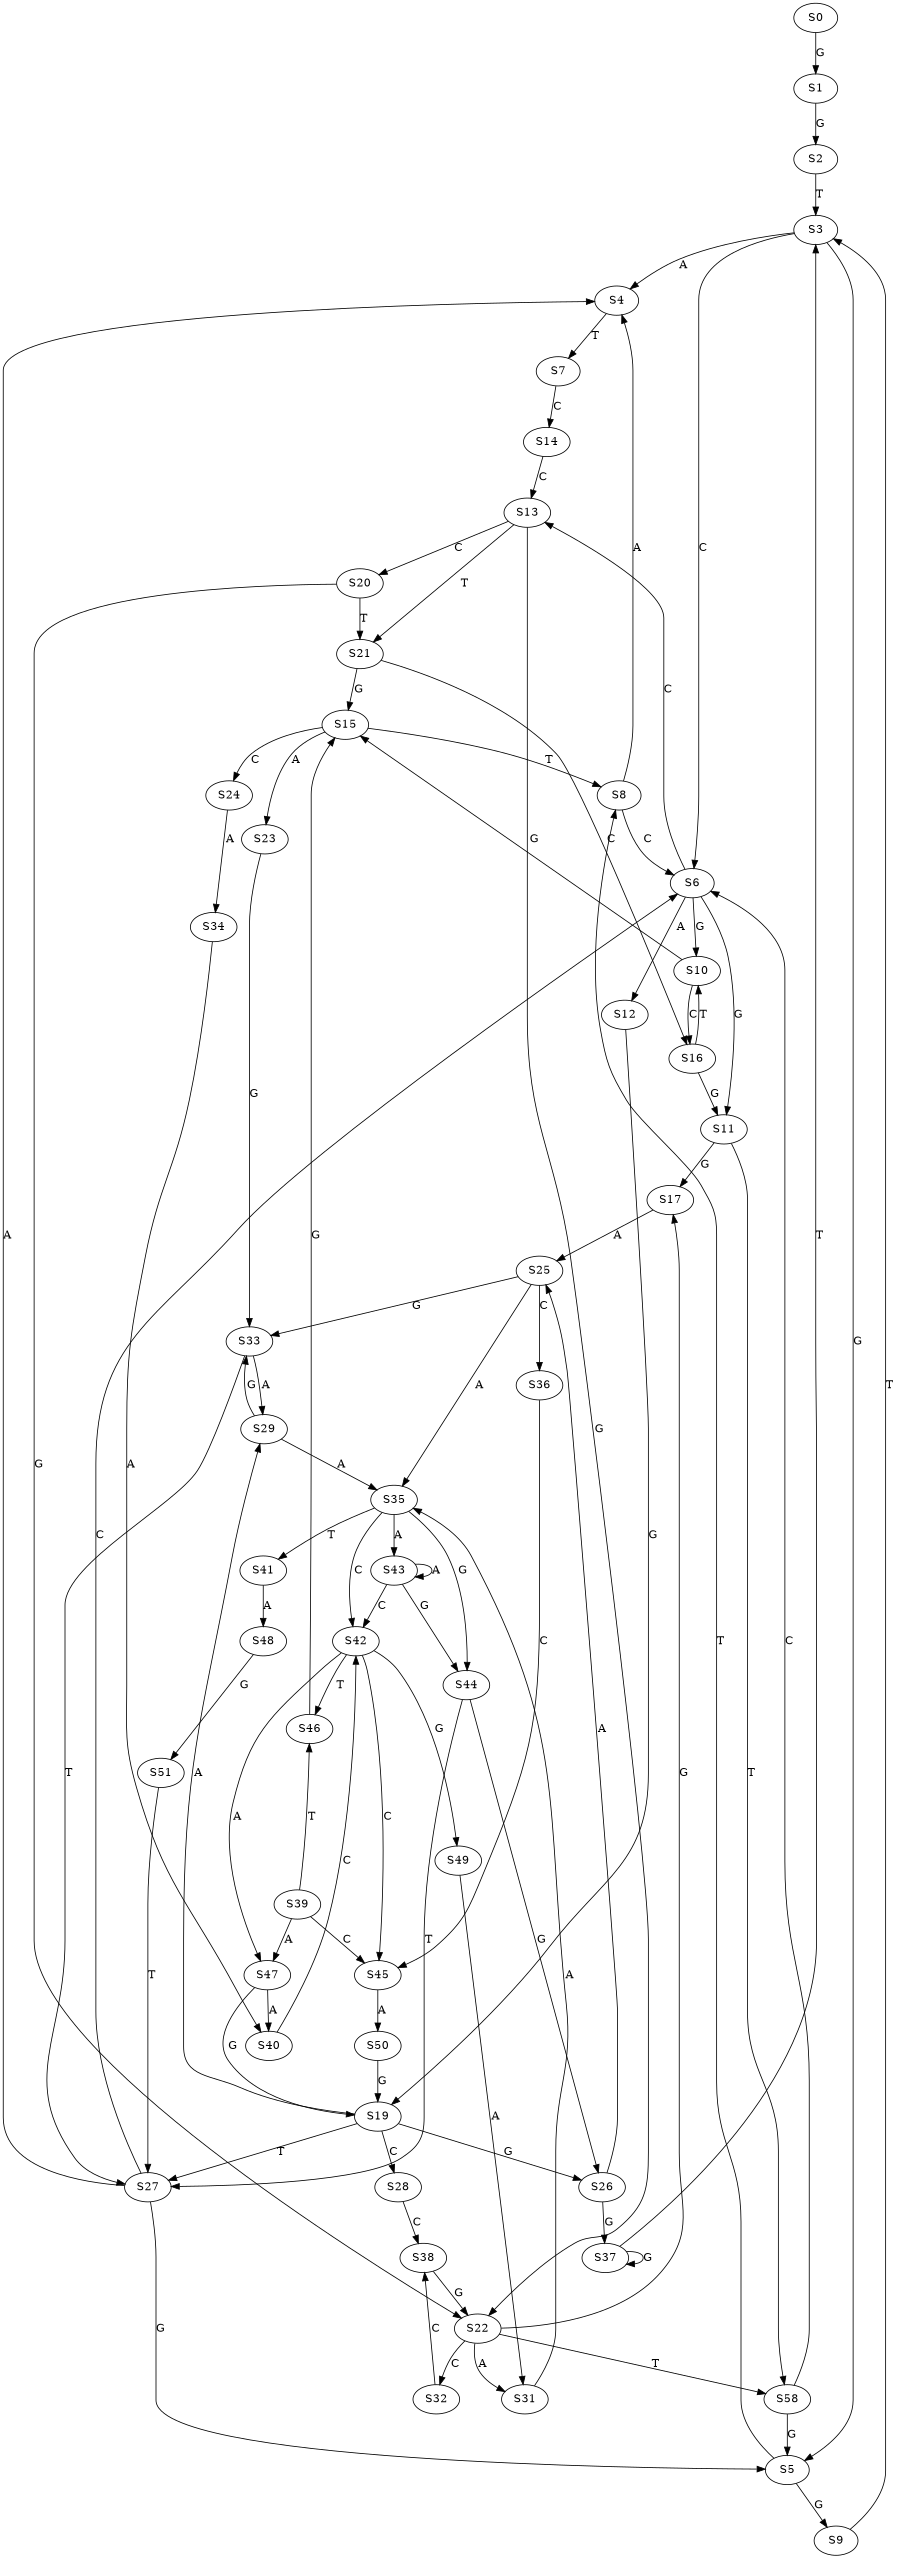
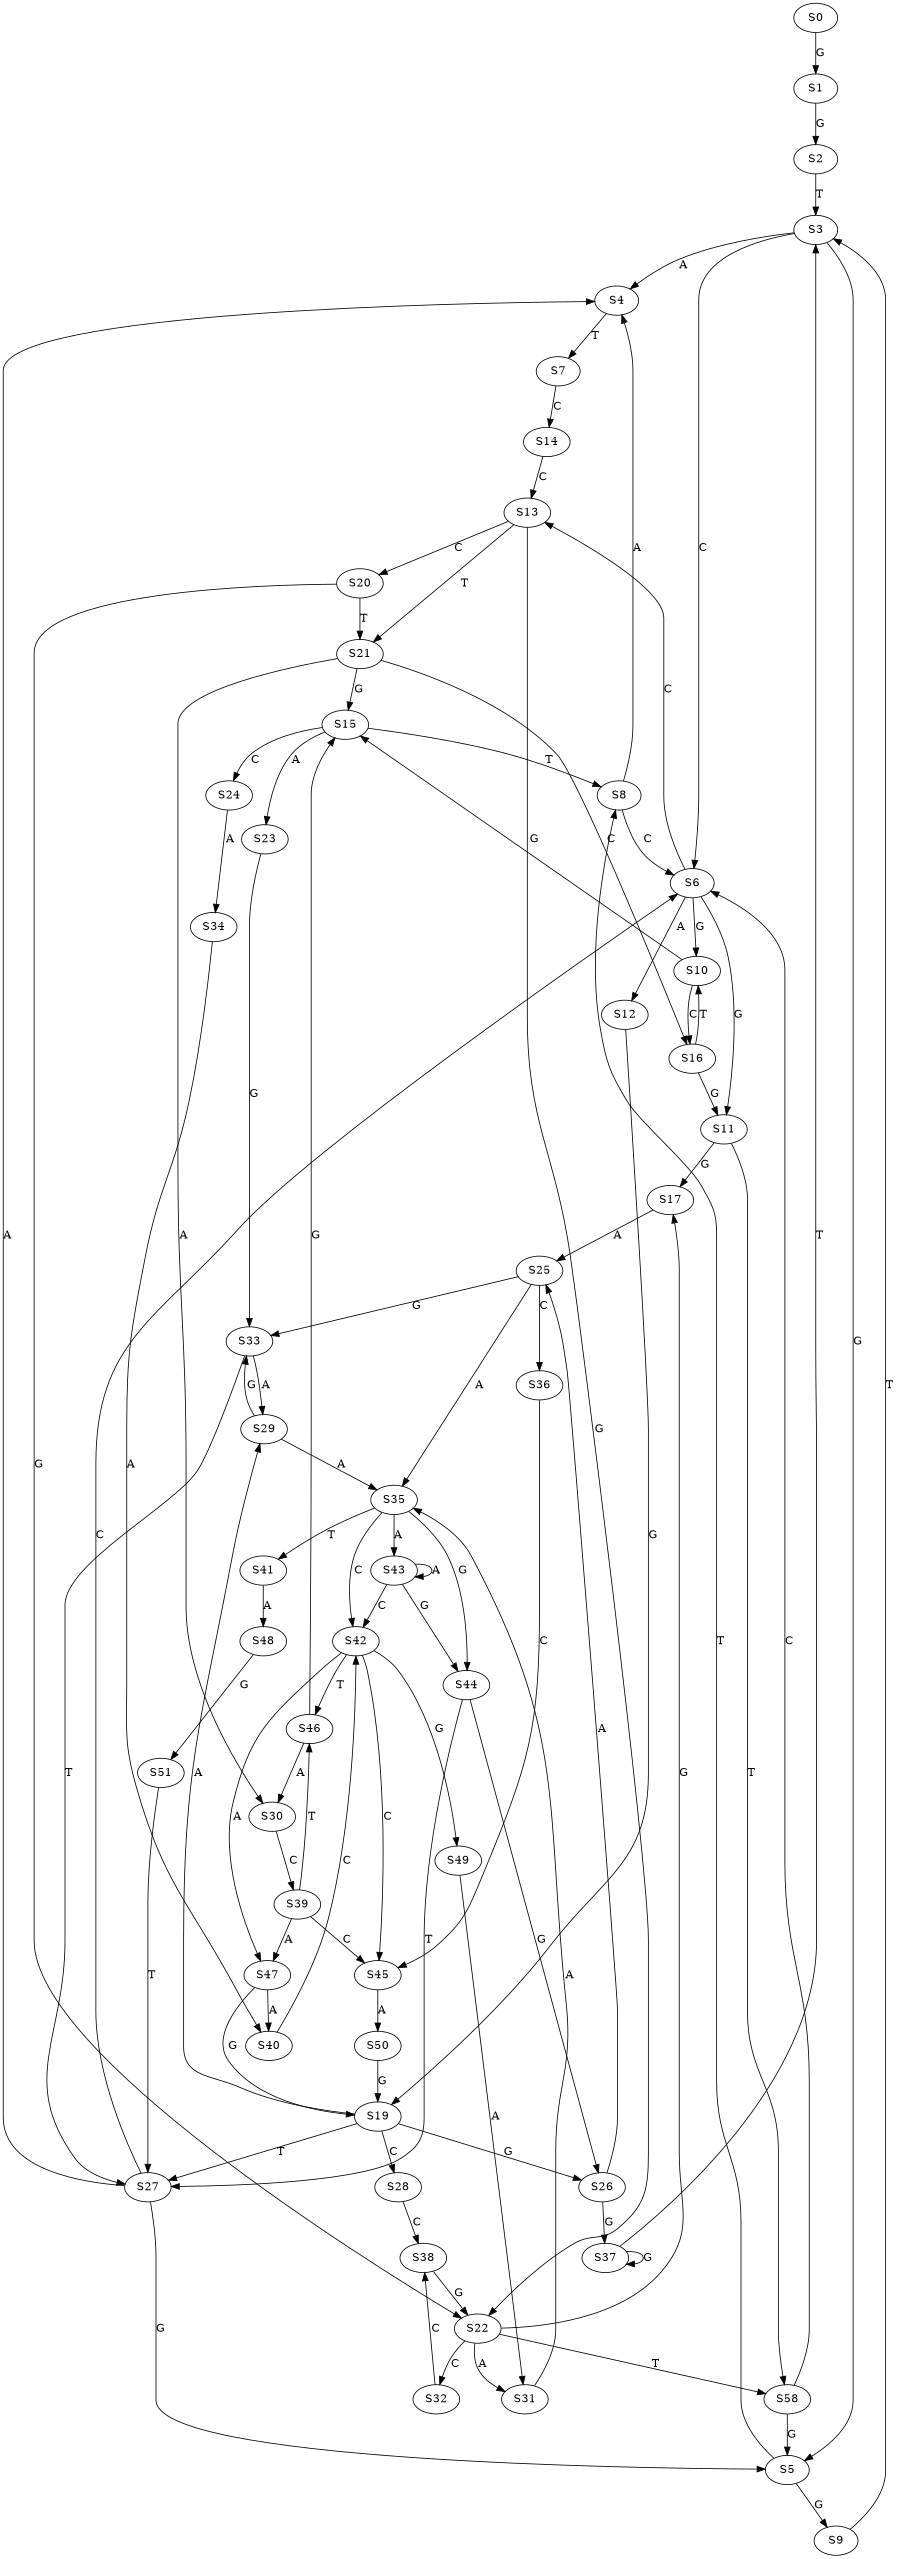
  strict digraph {
    S0
    S1
    S2
    S3
    S4
    S5
    S6
    S7
    S8
    S9
    S10
    S11
    S12
    S13
    S14
    S15
    S16
    S17
    n19 [label=S58]
    S19
    S20
    S21
    S22
    S23
    S24
    S25
    S26
    S27
    S28
    S29
+   S30
    S31
    S32
    S33
    S34
    S35
    S36
    S37
    S38
    S39
    S40
    S41
    S42
    S43
    S44
    S45
    S46
    S47
    S48
    S49
    S50
    S51
    S0 -> S1 [label=G]
    S1 -> S2 [label=G]
    S2 -> S3 [label=T]
    S3 -> S4 [label=A]
    S3 -> S5 [label=G]
    S3 -> S6 [label=C]
    S4 -> S7 [label=T]
    S5 -> S8 [label=T]
    S5 -> S9 [label=G]
    S6 -> S10 [label=G]
    S6 -> S11 [label=G]
    S6 -> S12 [label=A]
    S6 -> S13 [label=C]
    S7 -> S14 [label=C]
    S8 -> S4 [label=A]
    S8 -> S6 [label=C]
    S9 -> S3 [label=T]
    S10 -> S15 [label=G]
    S10 -> S16 [label=C]
    S11 -> S17 [label=G]
    S11 -> n19 [label=T]
    S12 -> S19 [label=G]
    S13 -> S20 [label=C]
    S13 -> S21 [label=T]
    S13 -> S22 [label=G]
    S14 -> S13 [label=C]
    S15 -> S8 [label=T]
    S15 -> S23 [label=A]
    S15 -> S24 [label=C]
    S16 -> S10 [label=T]
    S16 -> S11 [label=G]
    S17 -> S25 [label=A]
    n19 -> S5 [label=G]
    n19 -> S6 [label=C]
    S19 -> S26 [label=G]
    S19 -> S27 [label=T]
    S19 -> S28 [label=C]
    S19 -> S29 [label=A]
    S20 -> S21 [label=T]
    S20 -> S22 [label=G]
    S21 -> S15 [label=G]
    S21 -> S16 [label=C]
+   S21 -> S30 [label=A]
    S22 -> S17 [label=G]
    S22 -> n19 [label=T]
    S22 -> S31 [label=A]
    S22 -> S32 [label=C]
    S23 -> S33 [label=G]
    S24 -> S34 [label=A]
    S25 -> S33 [label=G]
    S25 -> S35 [label=A]
    S25 -> S36 [label=C]
    S26 -> S25 [label=A]
    S26 -> S37 [label=G]
    S27 -> S4 [label=A]
    S27 -> S5 [label=G]
    S27 -> S6 [label=C]
    S28 -> S38 [label=C]
    S29 -> S33 [label=G]
    S29 -> S35 [label=A]
+   S30 -> S39 [label=C]
    S31 -> S35 [label=A]
    S32 -> S38 [label=C]
    S33 -> S27 [label=T]
    S33 -> S29 [label=A]
    S34 -> S40 [label=A]
    S35 -> S41 [label=T]
    S35 -> S42 [label=C]
    S35 -> S43 [label=A]
    S35 -> S44 [label=G]
    S36 -> S45 [label=C]
    S37 -> S3 [label=T]
    S37 -> S37 [label=G]
    S38 -> S22 [label=G]
    S39 -> S45 [label=C]
    S39 -> S46 [label=T]
    S39 -> S47 [label=A]
    S40 -> S42 [label=C]
    S41 -> S48 [label=A]
    S42 -> S45 [label=C]
    S42 -> S46 [label=T]
    S42 -> S47 [label=A]
    S42 -> S49 [label=G]
    S43 -> S42 [label=C]
    S43 -> S43 [label=A]
    S43 -> S44 [label=G]
    S44 -> S26 [label=G]
    S44 -> S27 [label=T]
    S45 -> S50 [label=A]
    S46 -> S15 [label=G]
+   S46 -> S30 [label=A]
    S47 -> S19 [label=G]
    S47 -> S40 [label=A]
    S48 -> S51 [label=G]
    S49 -> S31 [label=A]
    S50 -> S19 [label=G]
    S51 -> S27 [label=T]
  }
